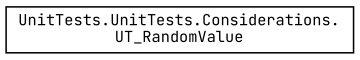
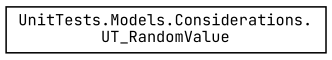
  digraph {
    rankdir=LR
    fontname="JetBrains Mono"
-   n1 [color=black fillcolor=white fontname="JetBrains Mono" fontsize=10 height=0.2 label="UnitTests.UnitTests.Considerations.\lUT_RandomValue" shape=record style=filled width=0.4]
+   n1 [color=black fillcolor=white fontname="JetBrains Mono" fontsize=10 height=0.2 label="UnitTests.Models.Considerations.\lUT_RandomValue" shape=record style=filled width=0.4]
  }
